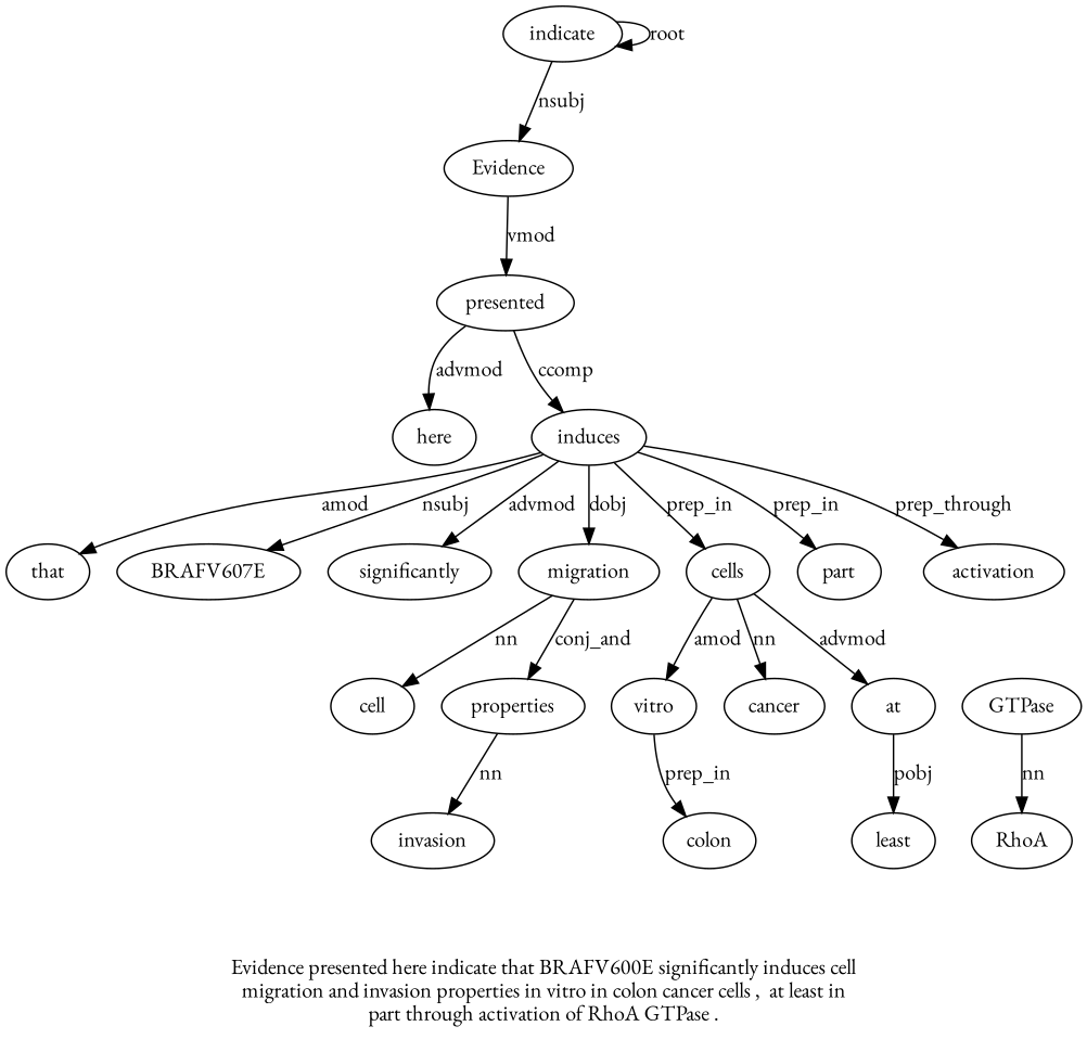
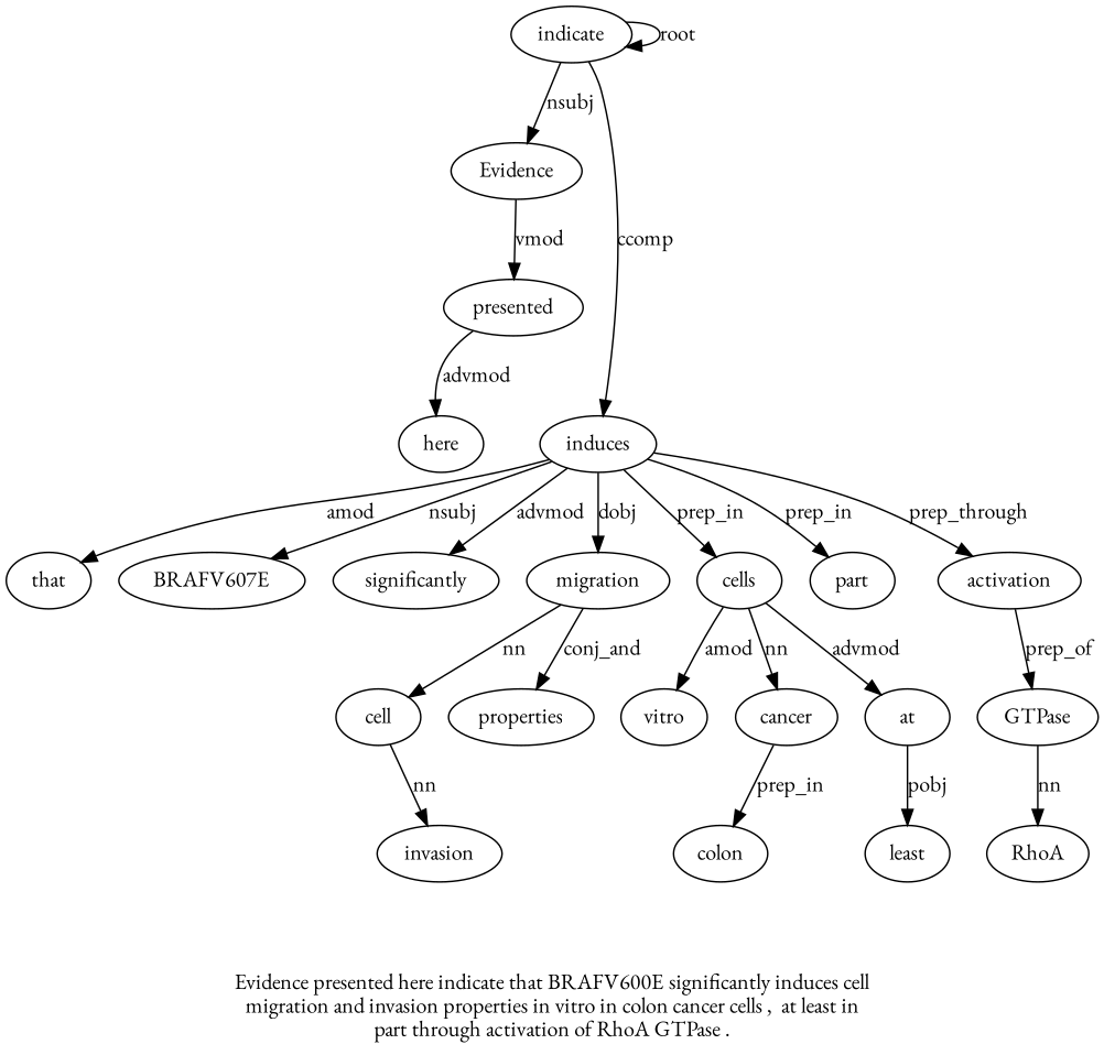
  digraph {
    fontname="EB Garamond"
    label="Evidence presented here indicate that BRAFV600E significantly induces cell\nmigration and invasion properties in vitro in colon cancer cells ,  at least in\npart through activation of RhoA GTPase ."
    node [fillcolor=white fontname="EB Garamond" style=filled]
    edge [fontname="EB Garamond"]
    n1 [label=indicate]
    n2 [label=Evidence]
    n3 [label=induces]
    n4 [label=presented]
    n5 [label=that]
    n6 [label=BRAFV607E]
    n7 [label=significantly]
    n8 [label=migration]
    n9 [label=cells]
    n10 [label=part]
    n11 [label=activation]
    n12 [label=here]
    n13 [label=cell]
    n14 [label=properties]
    n15 [label=vitro]
    n16 [label=cancer]
    n17 [label=at]
    n18 [label=GTPase]
    n19 [label=invasion]
    n20 [label=colon]
    n21 [label=least]
    n22 [label=RhoA]
    n1 -> n1 [label=root]
    n1 -> n2 [label=nsubj]
-   n4 -> n3 [label=ccomp]
+   n1 -> n3 [label=ccomp]
    n2 -> n4 [label=vmod]
    n3 -> n5 [label=amod]
    n3 -> n6 [label=nsubj]
    n3 -> n7 [label=advmod]
    n3 -> n8 [label=dobj]
    n3 -> n9 [label=prep_in]
    n3 -> n10 [label=prep_in]
    n3 -> n11 [label=prep_through]
    n4 -> n12 [label=advmod]
    n8 -> n13 [label=nn]
    n8 -> n14 [label=conj_and]
    n9 -> n15 [label=amod]
    n9 -> n16 [label=nn]
    n9 -> n17 [label=advmod]
-   n14 -> n19 [label=nn]
-   n15 -> n20 [label=prep_in]
+   n11 -> n18 [label=prep_of]
+   n13 -> n19 [label=nn]
+   n16 -> n20 [label=prep_in]
    n17 -> n21 [label=pobj]
    n18 -> n22 [label=nn]
  }
